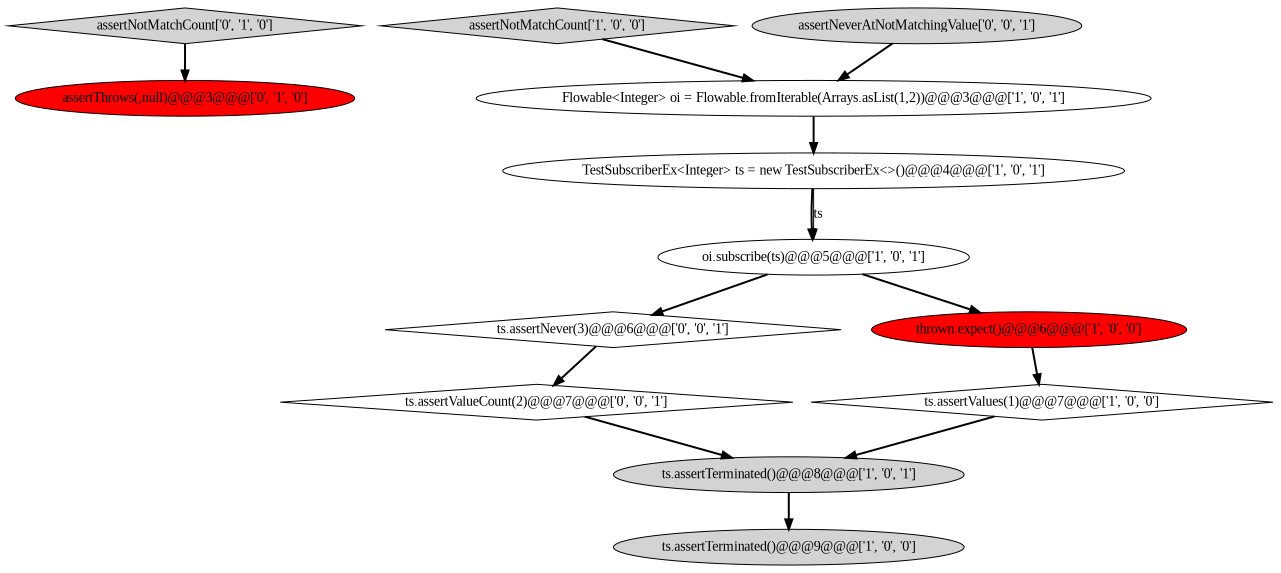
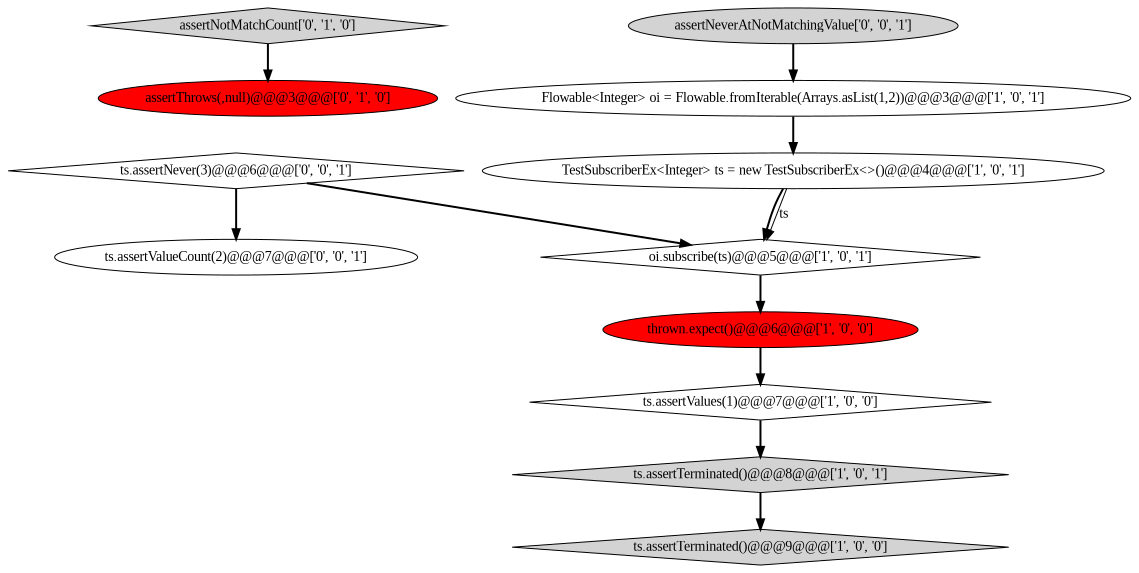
  digraph {
    fontname="Liberation Serif"
    node [fillcolor=white fontname="Liberation Serif" shape=ellipse style=filled]
    edge [fontname="Liberation Serif" style=bold]
    n1 [fillcolor=red label="assertThrows(,null)@@@3@@@['0', '1', '0']"]
-   n2 [fillcolor=lightgray label="assertNotMatchCount['1', '0', '0']" shape=diamond]
    n3 [label="Flowable<Integer> oi = Flowable.fromIterable(Arrays.asList(1,2))@@@3@@@['1', '0', '1']"]
    n4 [label="TestSubscriberEx<Integer> ts = new TestSubscriberEx<>()@@@4@@@['1', '0', '1']"]
-   n5 [fillcolor=lightgray label="ts.assertTerminated()@@@8@@@['1', '0', '1']"]
-   n6 [fillcolor=lightgray label="ts.assertTerminated()@@@9@@@['1', '0', '0']"]
+   n5 [fillcolor=lightgray label="ts.assertTerminated()@@@8@@@['1', '0', '1']" shape=diamond]
+   n6 [fillcolor=lightgray label="ts.assertTerminated()@@@9@@@['1', '0', '0']" shape=diamond]
    n7 [label="ts.assertNever(3)@@@6@@@['0', '0', '1']" shape=diamond]
-   n8 [label="ts.assertValueCount(2)@@@7@@@['0', '0', '1']" shape=diamond]
+   n8 [label="ts.assertValueCount(2)@@@7@@@['0', '0', '1']"]
    n9 [fillcolor=red label="thrown.expect()@@@6@@@['1', '0', '0']"]
    n10 [label="ts.assertValues(1)@@@7@@@['1', '0', '0']" shape=diamond]
-   n11 [label="oi.subscribe(ts)@@@5@@@['1', '0', '1']"]
+   n11 [label="oi.subscribe(ts)@@@5@@@['1', '0', '1']" shape=diamond]
    n12 [fillcolor=lightgray label="assertNeverAtNotMatchingValue['0', '0', '1']"]
    n13 [fillcolor=lightgray label="assertNotMatchCount['0', '1', '0']" shape=diamond]
-   n2 -> n3
    n3 -> n4
    n4 -> n11
    n4 -> n11 [label=ts style=solid]
    n5 -> n6
    n7 -> n8
-   n8 -> n5
    n9 -> n10
    n10 -> n5
-   n11 -> n7
+   n7 -> n11
    n11 -> n9
    n12 -> n3
    n13 -> n1
  }
